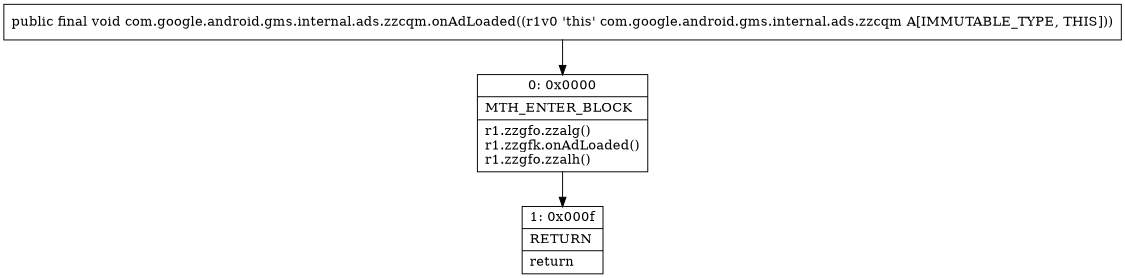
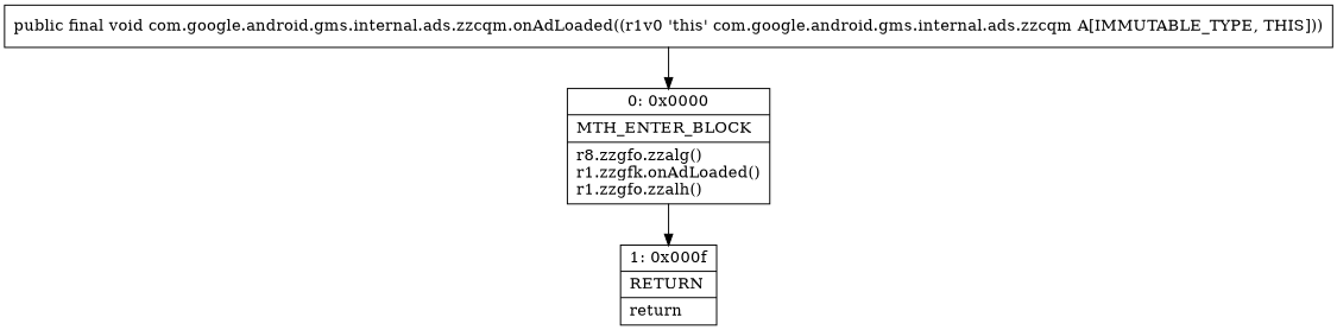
  digraph {
    node [shape=record]
-   n1 [label="{0\:\ 0x0000|MTH_ENTER_BLOCK\l|r1.zzgfo.zzalg()\lr1.zzgfk.onAdLoaded()\lr1.zzgfo.zzalh()\l}"]
+   n1 [label="{0\:\ 0x0000|MTH_ENTER_BLOCK\l|r8.zzgfo.zzalg()\lr1.zzgfk.onAdLoaded()\lr1.zzgfo.zzalh()\l}"]
    n2 [label="{1\:\ 0x000f|RETURN\l|return\l}"]
    n3 [label="{public final void com.google.android.gms.internal.ads.zzcqm.onAdLoaded((r1v0 'this' com.google.android.gms.internal.ads.zzcqm A[IMMUTABLE_TYPE, THIS])) }"]
    n1 -> n2
    n3 -> n1
  }
